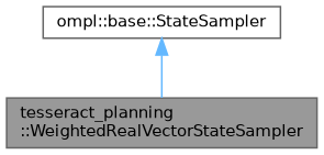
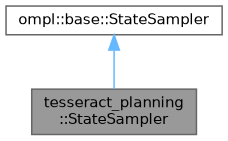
  digraph {
    node [color=gray40 fontname=Helvetica fontsize=10 shape=box style=filled]
-   n1 [fillcolor=grey60 fontcolor=black height=0.2 label="tesseract_planning\l::WeightedRealVectorStateSampler" width=0.4]
+   n1 [fillcolor=grey60 fontcolor=black height=0.2 label="tesseract_planning\l::StateSampler" width=0.4]
    n2 [fillcolor=white height=0.2 label="ompl::base::StateSampler" width=0.4]
    n2 -> n1 [color=steelblue1 dir=back fontname=Helvetica fontsize=10 labelfontname=Helvetica labelfontsize=10 style=solid]
  }
